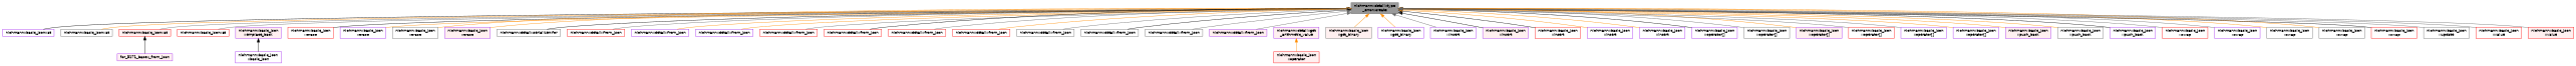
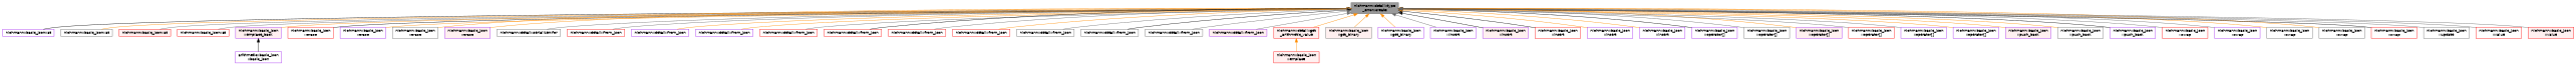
  digraph {
    rankdir=TB
    node [color=purple fillcolor=white fontname=Helvetica fontsize=10 shape=box style=filled]
    edge [color=darkorange dir=back fontname=Helvetica fontsize=10 labelfontname=Helvetica labelfontsize=10 style=solid]
    n1 [color=gray40 fillcolor=grey60 fontcolor=black height=0.2 label="nlohmann::detail::type\l_error::create" width=0.4]
    n2 [height=0.2 label="nlohmann::basic_json::at" width=0.4]
    n3 [color=gray40 height=0.2 label="nlohmann::basic_json::at" width=0.4]
    n4 [color=red fillcolor="#FFF0F0" height=0.2 label="nlohmann::basic_json::at" width=0.4]
    n5 [color=red height=0.2 label="nlohmann::basic_json::at" width=0.4]
    n6 [fillcolor="#FFF0F0" height=0.2 label="nlohmann::basic_json\l::emplace_back" width=0.4]
    n7 [color=red height=0.2 label="nlohmann::basic_json\l::erase" width=0.4]
    n8 [height=0.2 label="nlohmann::basic_json\l::erase" width=0.4]
    n9 [color=gray40 height=0.2 label="nlohmann::basic_json\l::erase" width=0.4]
    n10 [fillcolor="#FFF0F0" height=0.2 label="nlohmann::basic_json\l::erase" width=0.4]
    n11 [color=gray40 height=0.2 label="nlohmann::detail::serializer::for" width=0.4]
    n12 [color=red height=0.2 label="nlohmann::detail::from_json" width=0.4]
    n13 [height=0.2 label="nlohmann::detail::from_json" width=0.4]
    n14 [height=0.2 label="nlohmann::detail::from_json" width=0.4]
    n15 [color=red height=0.2 label="nlohmann::detail::from_json" width=0.4]
    n16 [color=red height=0.2 label="nlohmann::detail::from_json" width=0.4]
    n17 [color=red height=0.2 label="nlohmann::detail::from_json" width=0.4]
    n18 [color=red height=0.2 label="nlohmann::detail::from_json" width=0.4]
    n19 [color=gray40 height=0.2 label="nlohmann::detail::from_json" width=0.4]
    n20 [color=gray40 height=0.2 label="nlohmann::detail::from_json" width=0.4]
    n21 [color=gray40 height=0.2 label="nlohmann::detail::from_json" width=0.4]
    n22 [fillcolor="#FFF0F0" height=0.2 label="nlohmann::detail::from_json" width=0.4]
-   n23 [fillcolor="#FFF0F0" height=0.2 label="nlohmann::detail::get\l_arithmetic_value" width=0.4]
+   n23 [color=red fillcolor="#FFF0F0" height=0.2 label="nlohmann::detail::get\l_arithmetic_value" width=0.4]
    n24 [color=gray40 fillcolor="#FFF0F0" height=0.2 label="nlohmann::basic_json\l::get_binary" width=0.4]
    n25 [height=0.2 label="nlohmann::basic_json\l::get_binary" width=0.4]
    n26 [height=0.2 label="nlohmann::basic_json\l::insert" width=0.4]
    n27 [fillcolor="#FFF0F0" height=0.2 label="nlohmann::basic_json\l::insert" width=0.4]
    n28 [color=red height=0.2 label="nlohmann::basic_json\l::insert" width=0.4]
    n29 [height=0.2 label="nlohmann::basic_json\l::insert" width=0.4]
    n30 [height=0.2 label="nlohmann::basic_json\l::insert" width=0.4]
    n31 [height=0.2 label="nlohmann::basic_json\l::operator[]" width=0.4]
    n32 [color=gray40 height=0.2 label="nlohmann::basic_json\l::operator[]" width=0.4]
    n33 [fillcolor="#FFF0F0" height=0.2 label="nlohmann::basic_json\l::operator[]" width=0.4]
    n34 [color=red height=0.2 label="nlohmann::basic_json\l::operator[]" width=0.4]
    n35 [height=0.2 label="nlohmann::basic_json\l::operator[]" width=0.4]
    n36 [height=0.2 label="nlohmann::basic_json\l::operator[]" width=0.4]
    n37 [fillcolor="#FFF0F0" height=0.2 label="nlohmann::basic_json\l::push_back" width=0.4]
    n38 [color=gray40 height=0.2 label="nlohmann::basic_json\l::push_back" width=0.4]
    n39 [height=0.2 label="nlohmann::basic_json\l::push_back" width=0.4]
    n40 [color=red height=0.2 label="nlohmann::basic_json\l::swap" width=0.4]
    n41 [height=0.2 label="nlohmann::basic_json\l::swap" width=0.4]
    n42 [color=gray40 height=0.2 label="nlohmann::basic_json\l::swap" width=0.4]
    n43 [color=gray40 height=0.2 label="nlohmann::basic_json\l::swap" width=0.4]
    n44 [color=red height=0.2 label="nlohmann::basic_json\l::swap" width=0.4]
    n45 [color=gray40 height=0.2 label="nlohmann::basic_json\l::update" width=0.4]
    n46 [color=red height=0.2 label="nlohmann::basic_json\l::value" width=0.4]
    n47 [color=red fillcolor="#FFF0F0" height=0.2 label="nlohmann::basic_json\l::value" width=0.4]
-   n48 [fillcolor="#FFF0F0" height=0.2 label="for_3171_base::_from_json" width=0.4]
-   n49 [height=0.2 label="nlohmann::basic_json\l::basic_json" width=0.4]
-   n50 [color=red fillcolor="#FFF0F0" height=0.2 label="nlohmann::basic_json\l::operator" width=0.4]
+   n49 [height=0.2 label="arithmetic::basic_json\l::basic_json" width=0.4]
+   n50 [color=red fillcolor="#FFF0F0" height=0.2 label="nlohmann::basic_json\l::emplace" width=0.4]
    n1 -> n2 [color=black]
    n1 -> n3
    n1 -> n4 [color=gray40]
    n1 -> n5 [color=gray40]
+   n1 -> n6
    n1 -> n7 [color=black]
    n1 -> n8
    n1 -> n9
    n1 -> n10
-   n1 -> n11 [color=black]
+   n1 -> n11 [color=gray40]
    n1 -> n12 [color=gray40]
    n1 -> n13
    n1 -> n14
    n1 -> n15 [color=gray40]
    n1 -> n16 [color=black]
    n1 -> n17 [color=gray40]
    n1 -> n18
    n1 -> n19 [color=gray40]
    n1 -> n20 [color=black]
    n1 -> n21 [color=gray40]
    n1 -> n22 [color=gray40]
+   n1 -> n23
    n1 -> n24
    n1 -> n25
    n1 -> n26 [color=gray40]
    n1 -> n27 [color=black]
    n1 -> n28 [color=black]
    n1 -> n29
    n1 -> n30
    n1 -> n31 [color=black]
    n1 -> n32 [color=gray40]
    n1 -> n33
    n1 -> n34 [color=gray40]
    n1 -> n35 [color=gray40]
    n1 -> n36
    n1 -> n37
    n1 -> n38
    n1 -> n39 [color=black]
    n1 -> n40 [color=gray40]
    n1 -> n41 [color=gray40]
    n1 -> n42
    n1 -> n43
    n1 -> n44 [color=black]
    n1 -> n45 [color=gray40]
    n1 -> n46 [color=gray40]
    n1 -> n47 [color=gray40]
-   n4 -> n48 [color=black]
    n6 -> n49 [color=black]
    n23 -> n50
  }
